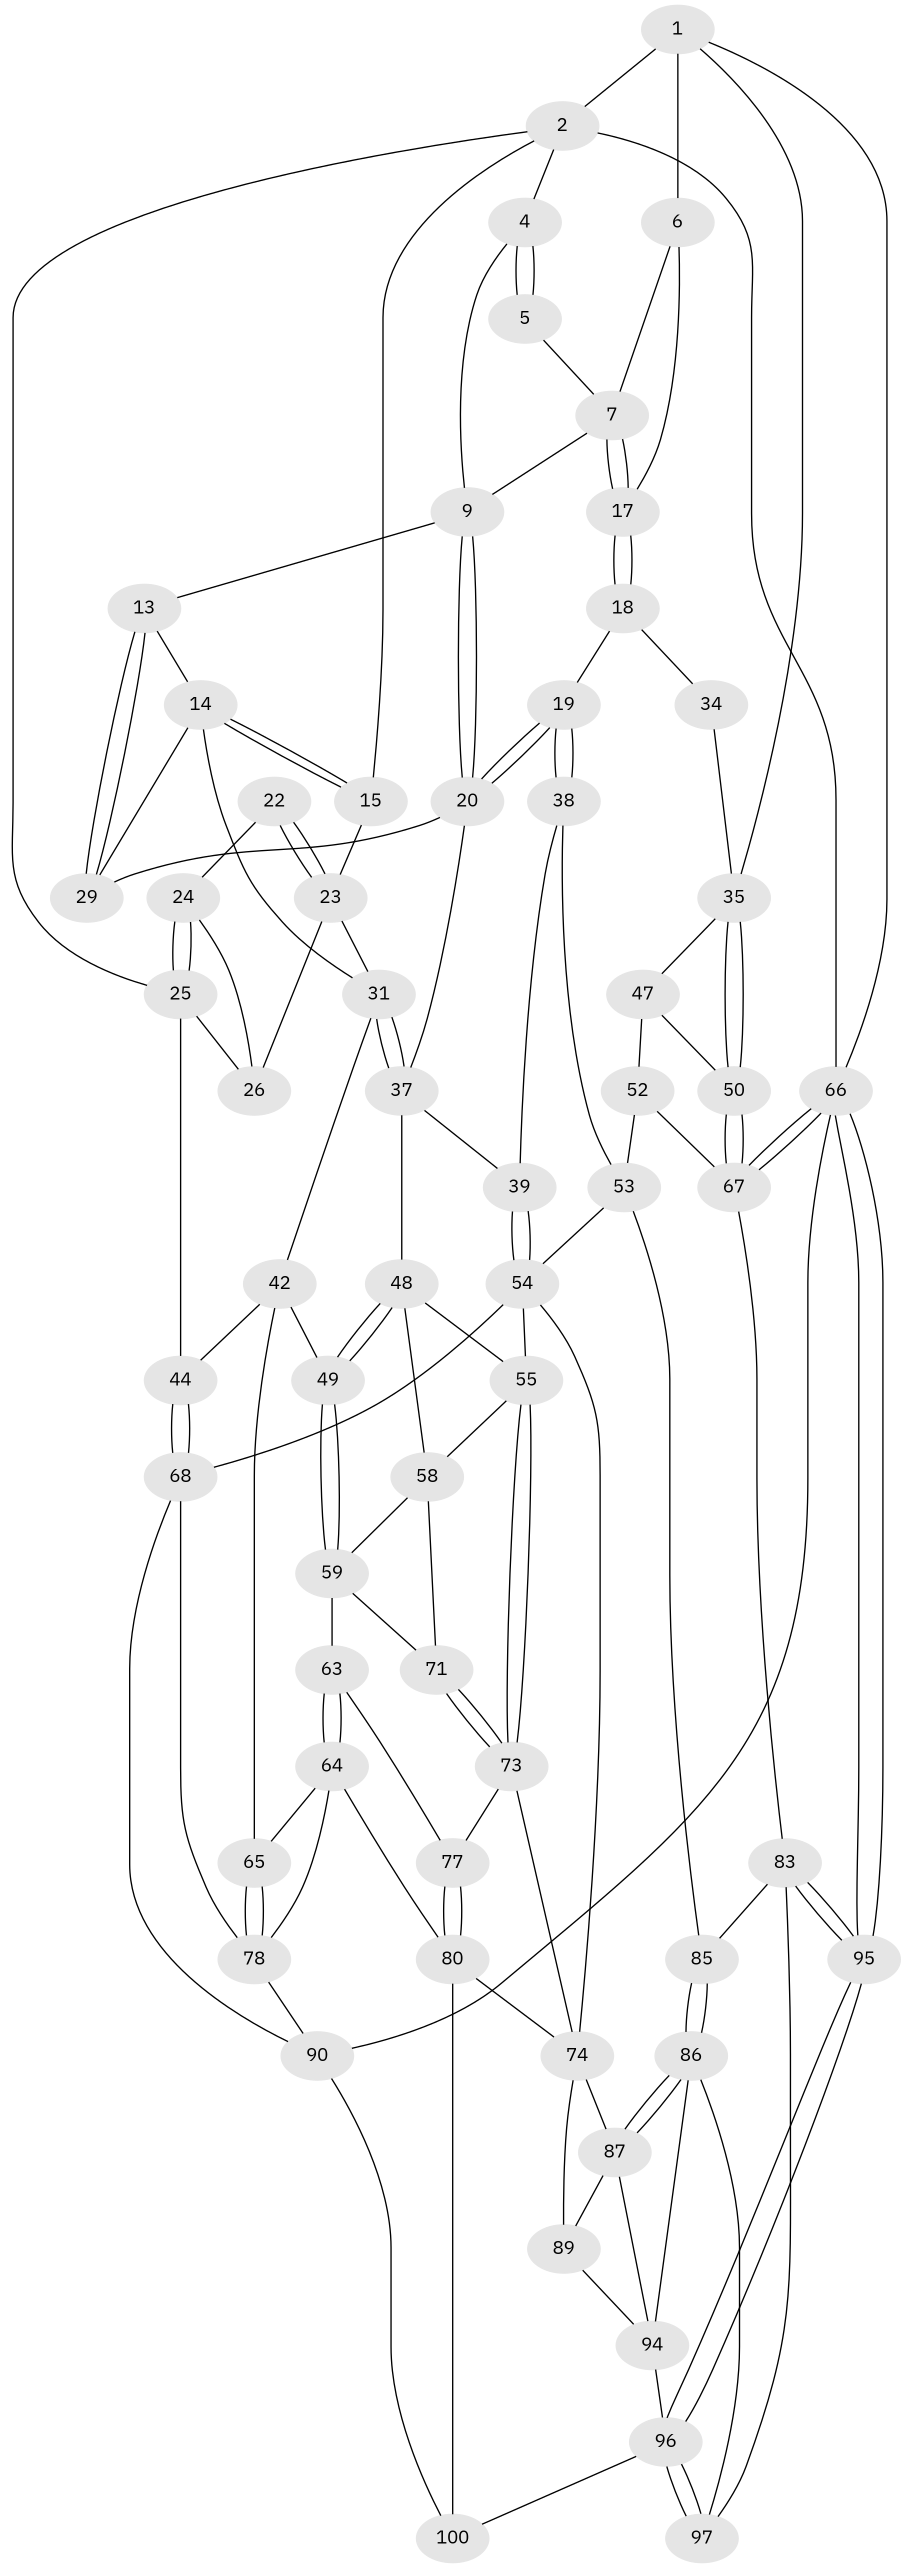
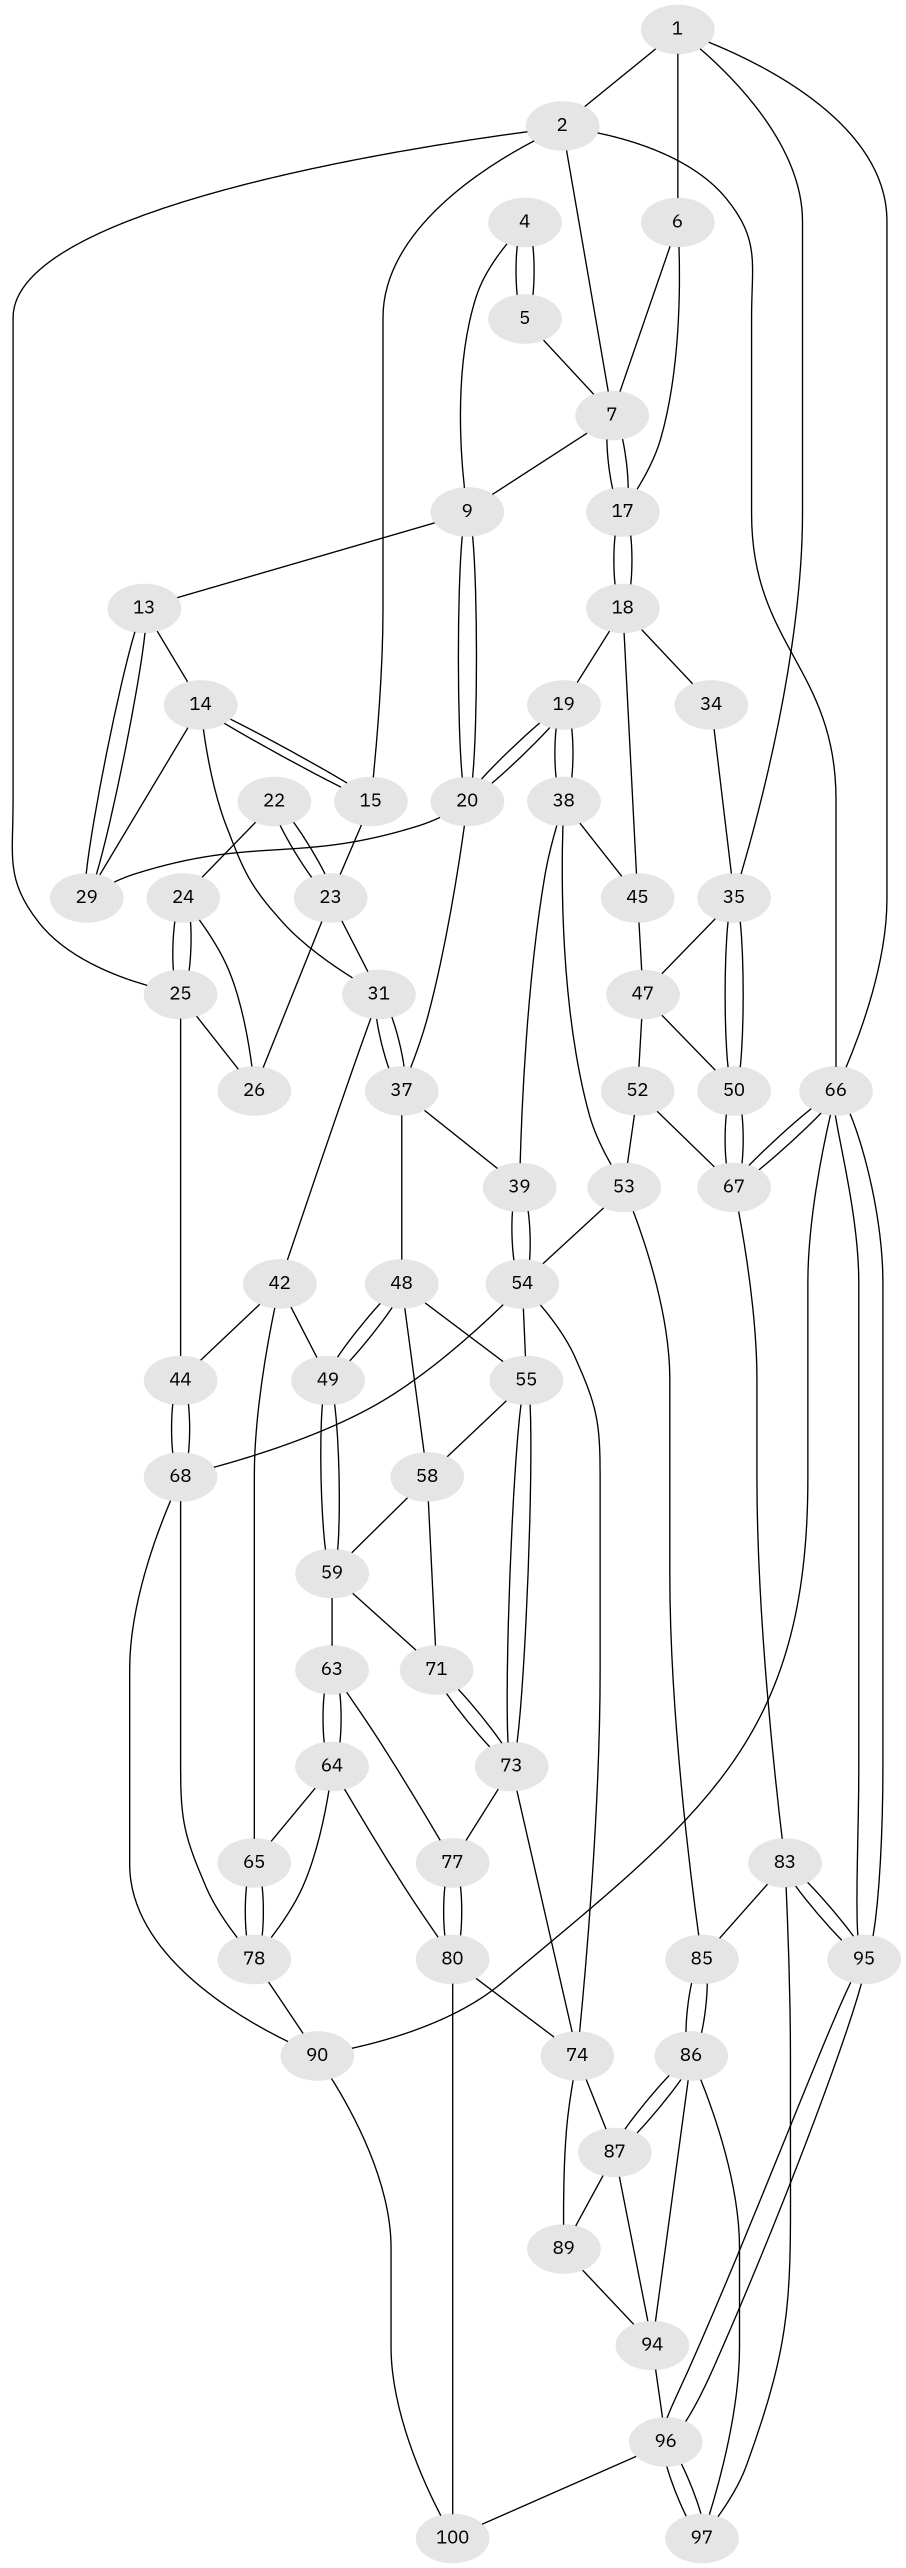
  graph {
    fontname="IBM Plex Sans"
    node [color=gray90 fontname="IBM Plex Sans" style=filled]
    edge [fontname="IBM Plex Sans"]
    1 [super="+12"]
    2 [super="+3"]
    6 [super="+11"]
    35 [super="+36"]
    66 [super="+69"]
    4
    15 [super="+16"]
    25 [super="+41"]
    7 [super="+8"]
    17 [super="+21"]
    47 [super="+51"]
    50
    67 [super="+72"]
    90 [super="+99"]
    95
    5
    9 [super="+10"]
    23 [super="+26"]
    n19 [label=26]
    44
    13
    20 [super="+28"]
    18 [super="+33"]
    14 [super="+30"]
    29
    37 [super="+40"]
    31 [super="+32"]
    42 [super="+43"]
    19
    34
+   45
    38 [super="+46"]
    39
    53 [super="+60"]
    48 [super="+57"]
    22
    24
    68 [super="+79"]
    49
    65
    52
    54 [super="+61"]
    55 [super="+56"]
    58 [super="+70"]
    85
    74 [super="+75"]
    59 [super="+62"]
    78 [super="+82"]
    73 [super="+76"]
    71
    63
    83 [super="+84"]
    86 [super="+93"]
    87 [super="+88"]
    89 [super="+91"]
    77
    64 [super="+81"]
    80 [super="+92"]
    100
    96 [super="+101"]
    97
    94 [super="+98"]
    1 -- 2
    1 -- 6 [weight=2]
    1 -- 35
    1 -- 66
    2 -- 66
-   2 -- 4
+   2 -- 7
    2 -- 15
    2 -- 25
    6 -- 7
    6 -- 17
    35 -- 47
    35 -- 50
    35 -- 50
    66 -- 67
    66 -- 67
    66 -- 90
    66 -- 95
    66 -- 95
    4 -- 5
    4 -- 5
    4 -- 9
    15 -- 23
    25 -- n19
    25 -- 44
    7 -- 17
    7 -- 17
    7 -- 9
    17 -- 18
    17 -- 18
    47 -- 50
    47 -- 52
    50 -- 67
    50 -- 67
    67 -- 83
    90 -- 100
    95 -- 96
    95 -- 96
    5 -- 7
    9 -- 13
    9 -- 20
    9 -- 20
    23 -- n19
    23 -- 31
    44 -- 68
    44 -- 68
    13 -- 14
    13 -- 29
    13 -- 29
    20 -- 29
    20 -- 37
    18 -- 19
    18 -- 34
+   18 -- 45
    14 -- 15
    14 -- 15
    14 -- 29
    14 -- 31
    37 -- 39
    37 -- 48
    31 -- 37
    31 -- 37
    31 -- 42
    42 -- 44
    42 -- 49
    42 -- 65
    19 -- 20
    19 -- 20
    19 -- 38
    19 -- 38
    34 -- 35
+   45 -- 47
+   38 -- 45
    38 -- 39
    38 -- 53
    39 -- 54
    39 -- 54
    53 -- 54
    53 -- 85
    48 -- 49
    48 -- 49
    48 -- 55
    48 -- 58
    22 -- 23
    22 -- 23
    22 -- 24
    24 -- 25
    24 -- 25
    24 -- n19
    68 -- 90
    68 -- 78
    49 -- 59
    49 -- 59
    65 -- 78
    65 -- 78
    52 -- 67
    52 -- 53
    54 -- 68
    54 -- 55
    54 -- 74
    55 -- 58
    55 -- 73
    55 -- 73
    58 -- 59
    58 -- 71
    85 -- 86
    85 -- 86
    74 -- 87
    74 -- 89
    59 -- 71
    59 -- 63
    78 -- 90
    73 -- 74
    73 -- 77
    71 -- 73
    71 -- 73
    63 -- 77
    63 -- 64
    63 -- 64
    83 -- 95
    83 -- 95
    83 -- 85
    83 -- 97
    86 -- 87
    86 -- 87
    86 -- 97
    86 -- 94
    87 -- 89
    87 -- 94
    89 -- 94
    77 -- 80
    77 -- 80
    64 -- 65
    64 -- 78
    64 -- 80
    80 -- 74
    80 -- 100
    96 -- 100
    96 -- 97
    96 -- 97
    94 -- 96
  }
